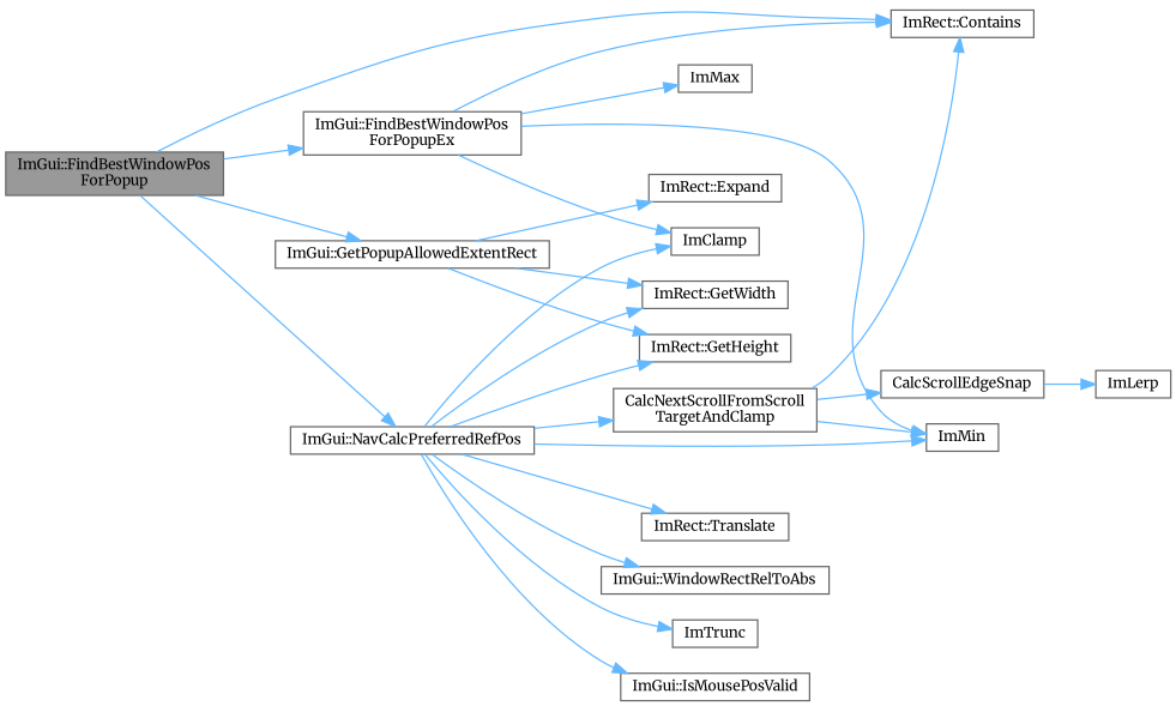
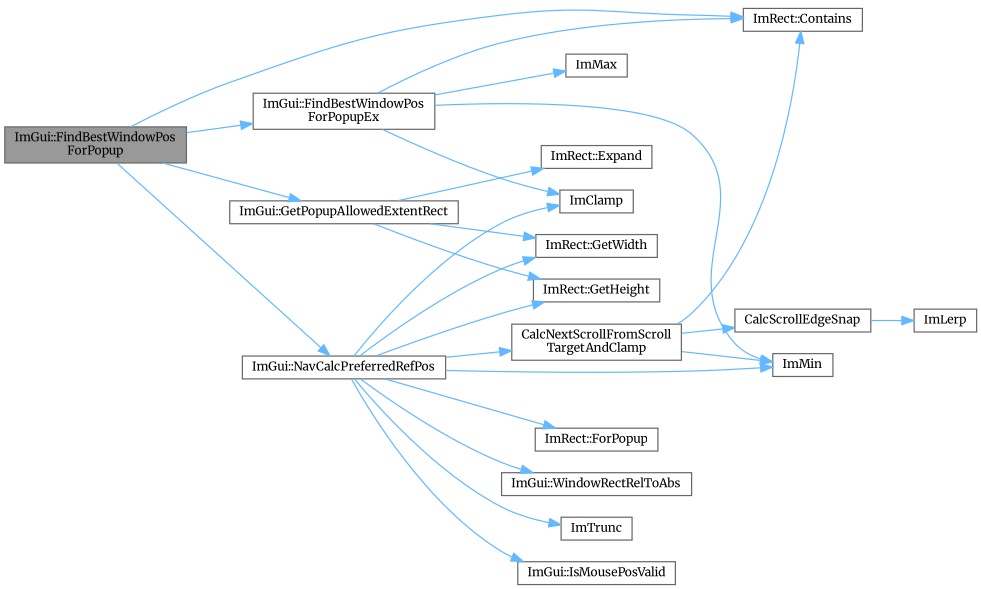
  digraph {
    fontname=Merriweather
    rankdir=LR
    node [color=grey40 fillcolor=white fontname=Merriweather fontsize=10 shape=box style=filled]
    edge [color=steelblue1 fontname=Merriweather fontsize=10 labelfontname=Helvetica labelfontsize=10 style=solid]
    n1 [color=gray40 fillcolor=grey60 fontcolor=black height=0.2 label="ImGui::FindBestWindowPos\lForPopup" width=0.4]
    n2 [height=0.2 label="ImRect::Contains" width=0.4]
    n3 [height=0.2 label="ImGui::FindBestWindowPos\lForPopupEx" width=0.4]
    n4 [height=0.2 label="ImGui::GetPopupAllowedExtentRect" width=0.4]
    n5 [height=0.2 label="ImGui::NavCalcPreferredRefPos" width=0.4]
    n6 [height=0.2 label=ImClamp width=0.4]
    n7 [height=0.2 label=ImMax width=0.4]
    n8 [height=0.2 label=ImMin width=0.4]
    n9 [height=0.2 label="ImRect::Expand" width=0.4]
    n10 [height=0.2 label="ImRect::GetHeight" width=0.4]
    n11 [height=0.2 label="ImRect::GetWidth" width=0.4]
    n12 [height=0.2 label="CalcNextScrollFromScroll\lTargetAndClamp" width=0.4]
    n13 [height=0.2 label=ImTrunc width=0.4]
    n14 [height=0.2 label="ImGui::IsMousePosValid" width=0.4]
-   n15 [height=0.2 label="ImRect::Translate" width=0.4]
+   n15 [height=0.2 label="ImRect::ForPopup" width=0.4]
    n16 [height=0.2 label="ImGui::WindowRectRelToAbs" width=0.4]
    n17 [height=0.2 label=CalcScrollEdgeSnap width=0.4]
    n18 [height=0.2 label=ImLerp width=0.4]
    n1 -> n2
    n1 -> n3
    n1 -> n4
    n1 -> n5
    n3 -> n2
    n3 -> n6
    n3 -> n7
    n3 -> n8
    n4 -> n9
    n4 -> n10
    n4 -> n11
    n5 -> n6
    n5 -> n8
    n5 -> n10
    n5 -> n11
    n5 -> n12
    n5 -> n13
    n5 -> n14
    n5 -> n15
    n5 -> n16
    n12 -> n2
    n12 -> n8
    n12 -> n17
    n17 -> n18
  }
